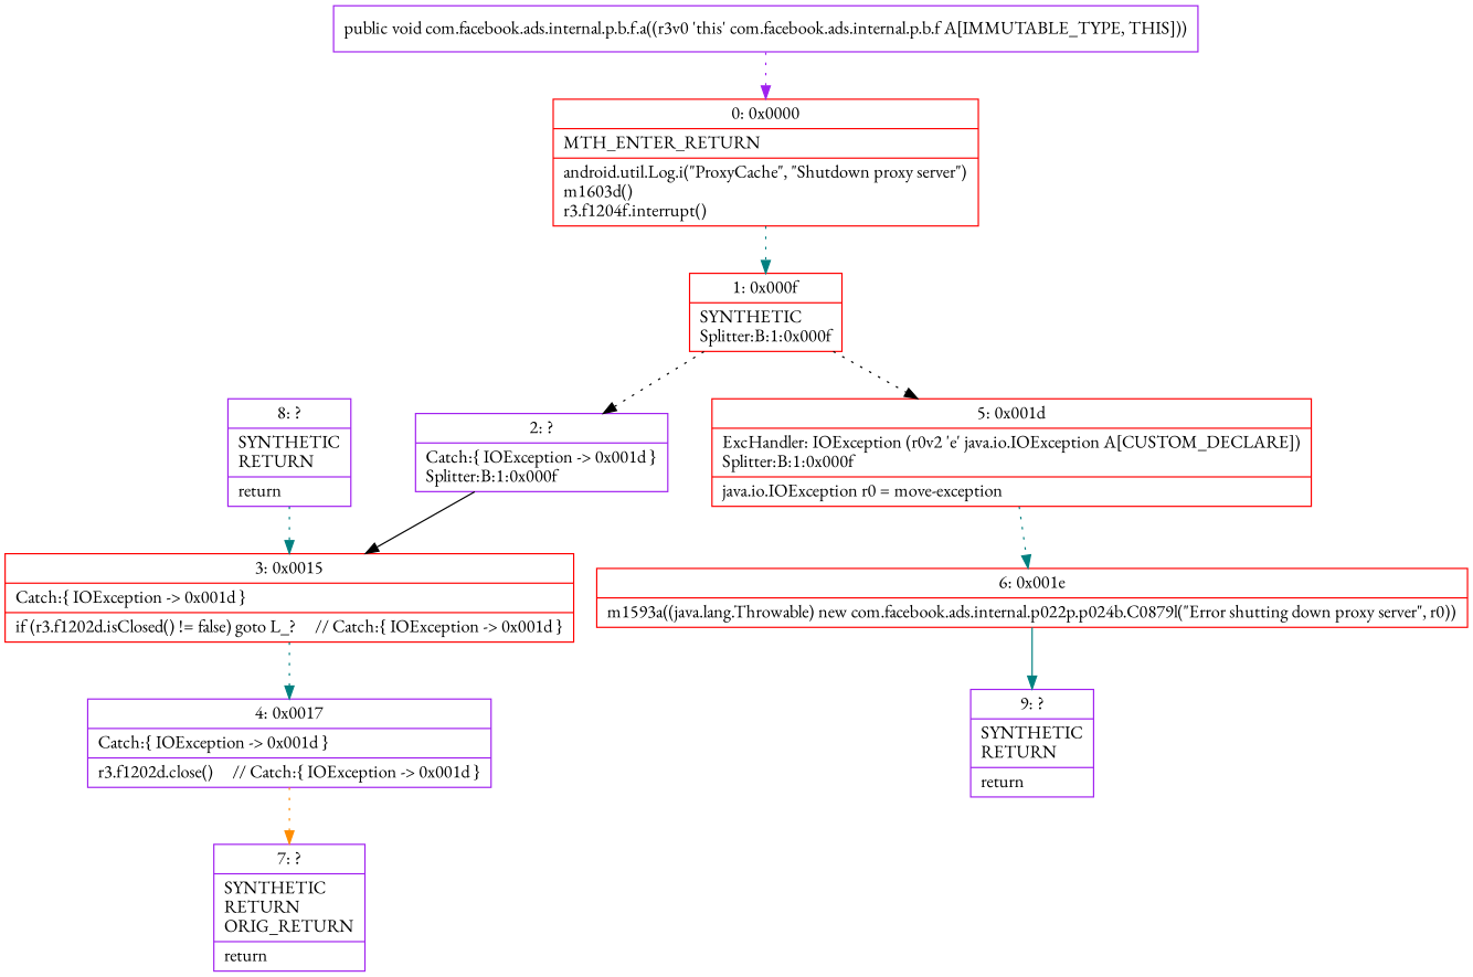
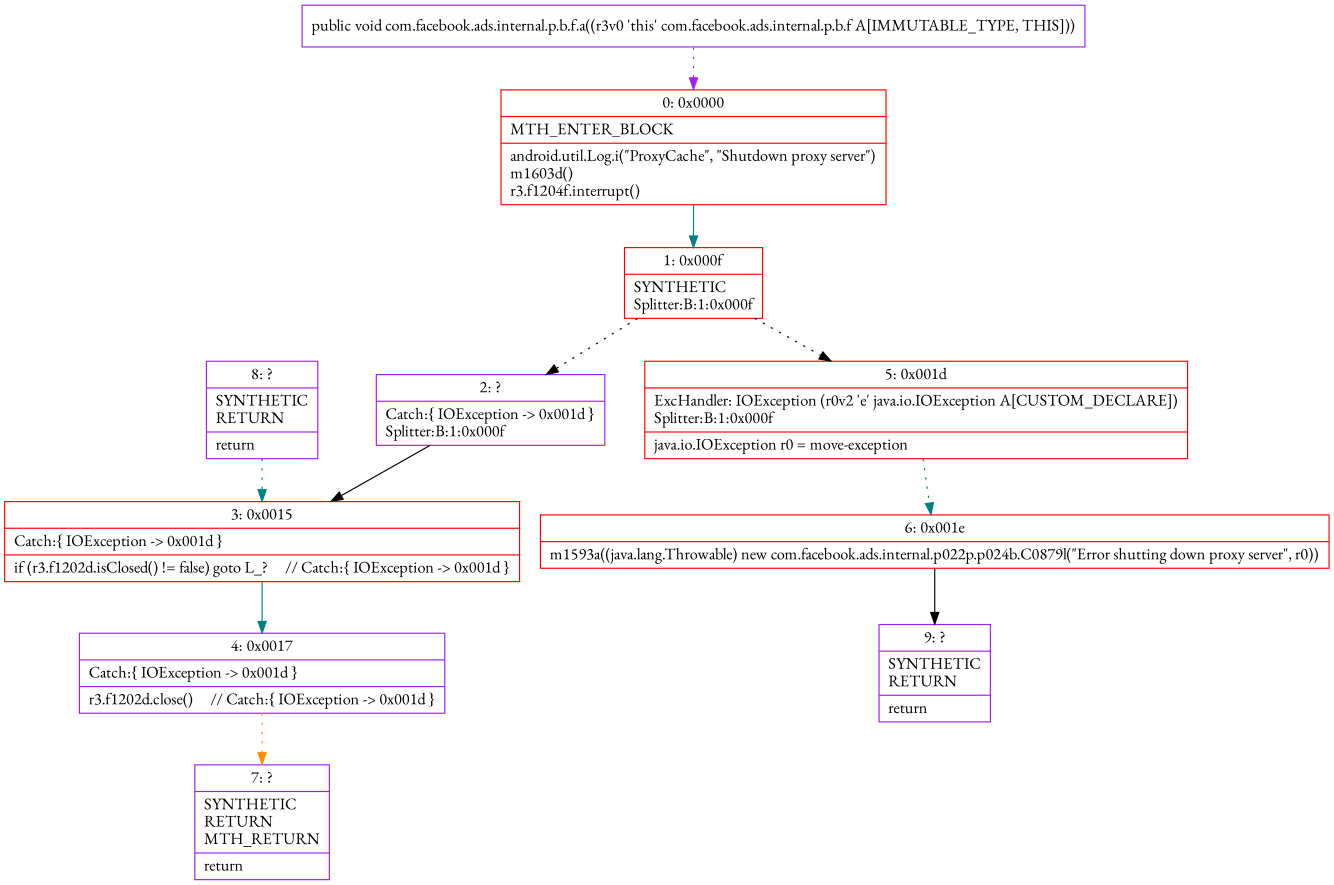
  digraph {
    fontname="EB Garamond"
    node [color=purple fontname="EB Garamond" shape=record]
    edge [color=teal fontname="EB Garamond" style=dotted]
-   n1 [color=red label="{0\:\ 0x0000|MTH_ENTER_RETURN\l|android.util.Log.i(\"ProxyCache\", \"Shutdown proxy server\")\lm1603d()\lr3.f1204f.interrupt()\l}"]
+   n1 [color=red label="{0\:\ 0x0000|MTH_ENTER_BLOCK\l|android.util.Log.i(\"ProxyCache\", \"Shutdown proxy server\")\lm1603d()\lr3.f1204f.interrupt()\l}"]
    n2 [color=red label="{1\:\ 0x000f|SYNTHETIC\lSplitter:B:1:0x000f\l}"]
    n3 [label="{2\:\ ?|Catch:\{ IOException \-\> 0x001d \}\lSplitter:B:1:0x000f\l}"]
    n4 [color=red label="{5\:\ 0x001d|ExcHandler: IOException (r0v2 'e' java.io.IOException A[CUSTOM_DECLARE])\lSplitter:B:1:0x000f\l|java.io.IOException r0 = move\-exception\l}"]
    n5 [color=red label="{3\:\ 0x0015|Catch:\{ IOException \-\> 0x001d \}\l|if (r3.f1202d.isClosed() != false) goto L_?     \/\/ Catch:\{ IOException \-\> 0x001d \}\l}"]
    n6 [color=red label="{6\:\ 0x001e|m1593a((java.lang.Throwable) new com.facebook.ads.internal.p022p.p024b.C0879l(\"Error shutting down proxy server\", r0))\l}"]
    n7 [label="{4\:\ 0x0017|Catch:\{ IOException \-\> 0x001d \}\l|r3.f1202d.close()     \/\/ Catch:\{ IOException \-\> 0x001d \}\l}"]
-   n8 [label="{7\:\ ?|SYNTHETIC\lRETURN\lORIG_RETURN\l|return\l}"]
+   n8 [label="{7\:\ ?|SYNTHETIC\lRETURN\lMTH_RETURN\l|return\l}"]
    n9 [label="{8\:\ ?|SYNTHETIC\lRETURN\l|return\l}"]
    n10 [label="{9\:\ ?|SYNTHETIC\lRETURN\l|return\l}"]
    n11 [label="{public void com.facebook.ads.internal.p.b.f.a((r3v0 'this' com.facebook.ads.internal.p.b.f A[IMMUTABLE_TYPE, THIS])) }"]
-   n1 -> n2
+   n1 -> n2 [style=solid]
    n2 -> n3 [color=black]
    n2 -> n4 [color=black]
    n3 -> n5 [color=black style=solid]
    n4 -> n6
-   n5 -> n7
-   n6 -> n10 [style=solid]
+   n5 -> n7 [style=solid]
+   n6 -> n10 [color=black style=solid]
    n7 -> n8 [color=darkorange]
    n9 -> n5
    n11 -> n1 [color=purple]
  }
